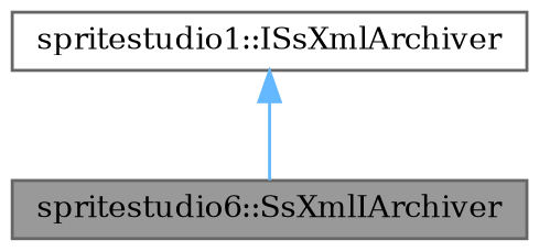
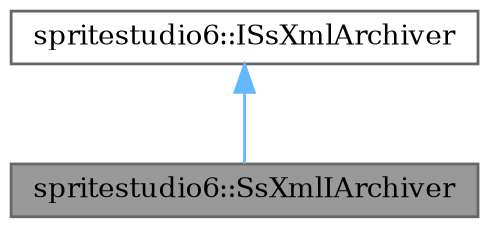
  digraph {
    fontname="DejaVu Serif"
    node [color=gray40 fontname="DejaVu Serif" fontsize=10 shape=box style=filled]
    n1 [fillcolor=grey60 fontcolor=black height=0.2 label="spritestudio6::SsXmlIArchiver" width=0.4]
-   n2 [fillcolor=white height=0.2 label="spritestudio1::ISsXmlArchiver" width=0.4]
+   n2 [fillcolor=white height=0.2 label="spritestudio6::ISsXmlArchiver" width=0.4]
    n2 -> n1 [color=steelblue1 dir=back fontname="DejaVu Serif" fontsize=10 labelfontname=Helvetica labelfontsize=10 style=solid]
  }
